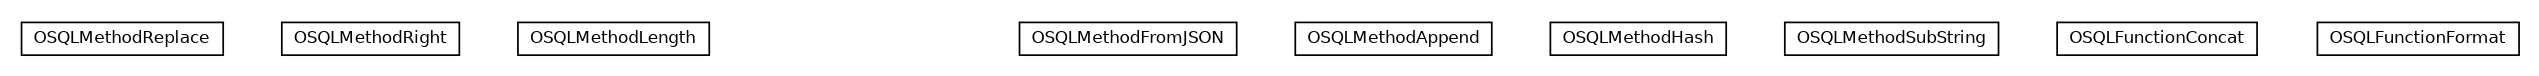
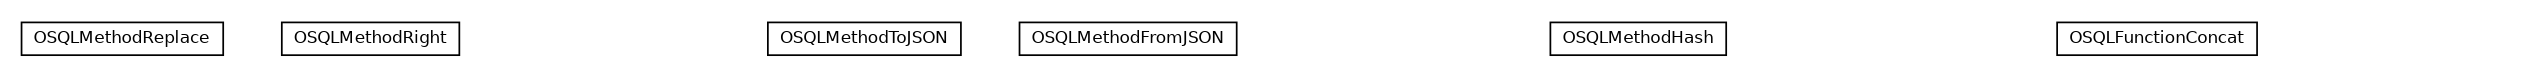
  digraph {
    nodesep=0.25
    ranksep=0.5
    node [fontcolor=black fontname=Helvetica fontsize=10.0 shape=plaintext]
    n1 [label=<<table title="com.orientechnologies.orient.core.sql.functions.text.OSQLMethodReplace" border="0" cellborder="1" cellspacing="0" cellpadding="2" port="p" href="./OSQLMethodReplace.html"> 		<tr><td><table border="0" cellspacing="0" cellpadding="1"> <tr><td align="center" balign="center"> OSQLMethodReplace </td></tr> 		</table></td></tr> 		</table>>]
    n2 [label=<<table title="com.orientechnologies.orient.core.sql.functions.text.OSQLMethodRight" border="0" cellborder="1" cellspacing="0" cellpadding="2" port="p" href="./OSQLMethodRight.html"> 		<tr><td><table border="0" cellspacing="0" cellpadding="1"> <tr><td align="center" balign="center"> OSQLMethodRight </td></tr> 		</table></td></tr> 		</table>>]
-   n3 [label=<<table title="com.orientechnologies.orient.core.sql.functions.text.OSQLMethodLength" border="0" cellborder="1" cellspacing="0" cellpadding="2" port="p" href="./OSQLMethodLength.html"> 		<tr><td><table border="0" cellspacing="0" cellpadding="1"> <tr><td align="center" balign="center"> OSQLMethodLength </td></tr> 		</table></td></tr> 		</table>>]
+   n4 [label=<<table title="com.orientechnologies.orient.core.sql.functions.text.OSQLMethodToJSON" border="0" cellborder="1" cellspacing="0" cellpadding="2" port="p" href="./OSQLMethodToJSON.html"> 		<tr><td><table border="0" cellspacing="0" cellpadding="1"> <tr><td align="center" balign="center"> OSQLMethodToJSON </td></tr> 		</table></td></tr> 		</table>>]
    n5 [label=<<table title="com.orientechnologies.orient.core.sql.functions.text.OSQLMethodFromJSON" border="0" cellborder="1" cellspacing="0" cellpadding="2" port="p" href="./OSQLMethodFromJSON.html"> 		<tr><td><table border="0" cellspacing="0" cellpadding="1"> <tr><td align="center" balign="center"> OSQLMethodFromJSON </td></tr> 		</table></td></tr> 		</table>>]
-   n6 [label=<<table title="com.orientechnologies.orient.core.sql.functions.text.OSQLMethodAppend" border="0" cellborder="1" cellspacing="0" cellpadding="2" port="p" href="./OSQLMethodAppend.html"> 		<tr><td><table border="0" cellspacing="0" cellpadding="1"> <tr><td align="center" balign="center"> OSQLMethodAppend </td></tr> 		</table></td></tr> 		</table>>]
    n7 [label=<<table title="com.orientechnologies.orient.core.sql.functions.text.OSQLMethodHash" border="0" cellborder="1" cellspacing="0" cellpadding="2" port="p" href="./OSQLMethodHash.html"> 		<tr><td><table border="0" cellspacing="0" cellpadding="1"> <tr><td align="center" balign="center"> OSQLMethodHash </td></tr> 		</table></td></tr> 		</table>>]
-   n8 [label=<<table title="com.orientechnologies.orient.core.sql.functions.text.OSQLMethodSubString" border="0" cellborder="1" cellspacing="0" cellpadding="2" port="p" href="./OSQLMethodSubString.html"> 		<tr><td><table border="0" cellspacing="0" cellpadding="1"> <tr><td align="center" balign="center"> OSQLMethodSubString </td></tr> 		</table></td></tr> 		</table>>]
    n9 [label=<<table title="com.orientechnologies.orient.core.sql.functions.text.OSQLFunctionConcat" border="0" cellborder="1" cellspacing="0" cellpadding="2" port="p" href="./OSQLFunctionConcat.html"> 		<tr><td><table border="0" cellspacing="0" cellpadding="1"> <tr><td align="center" balign="center"> OSQLFunctionConcat </td></tr> 		</table></td></tr> 		</table>>]
-   n10 [label=<<table title="com.orientechnologies.orient.core.sql.functions.text.OSQLFunctionFormat" border="0" cellborder="1" cellspacing="0" cellpadding="2" port="p" href="./OSQLFunctionFormat.html"> 		<tr><td><table border="0" cellspacing="0" cellpadding="1"> <tr><td align="center" balign="center"> OSQLFunctionFormat </td></tr> 		</table></td></tr> 		</table>>]
  }
